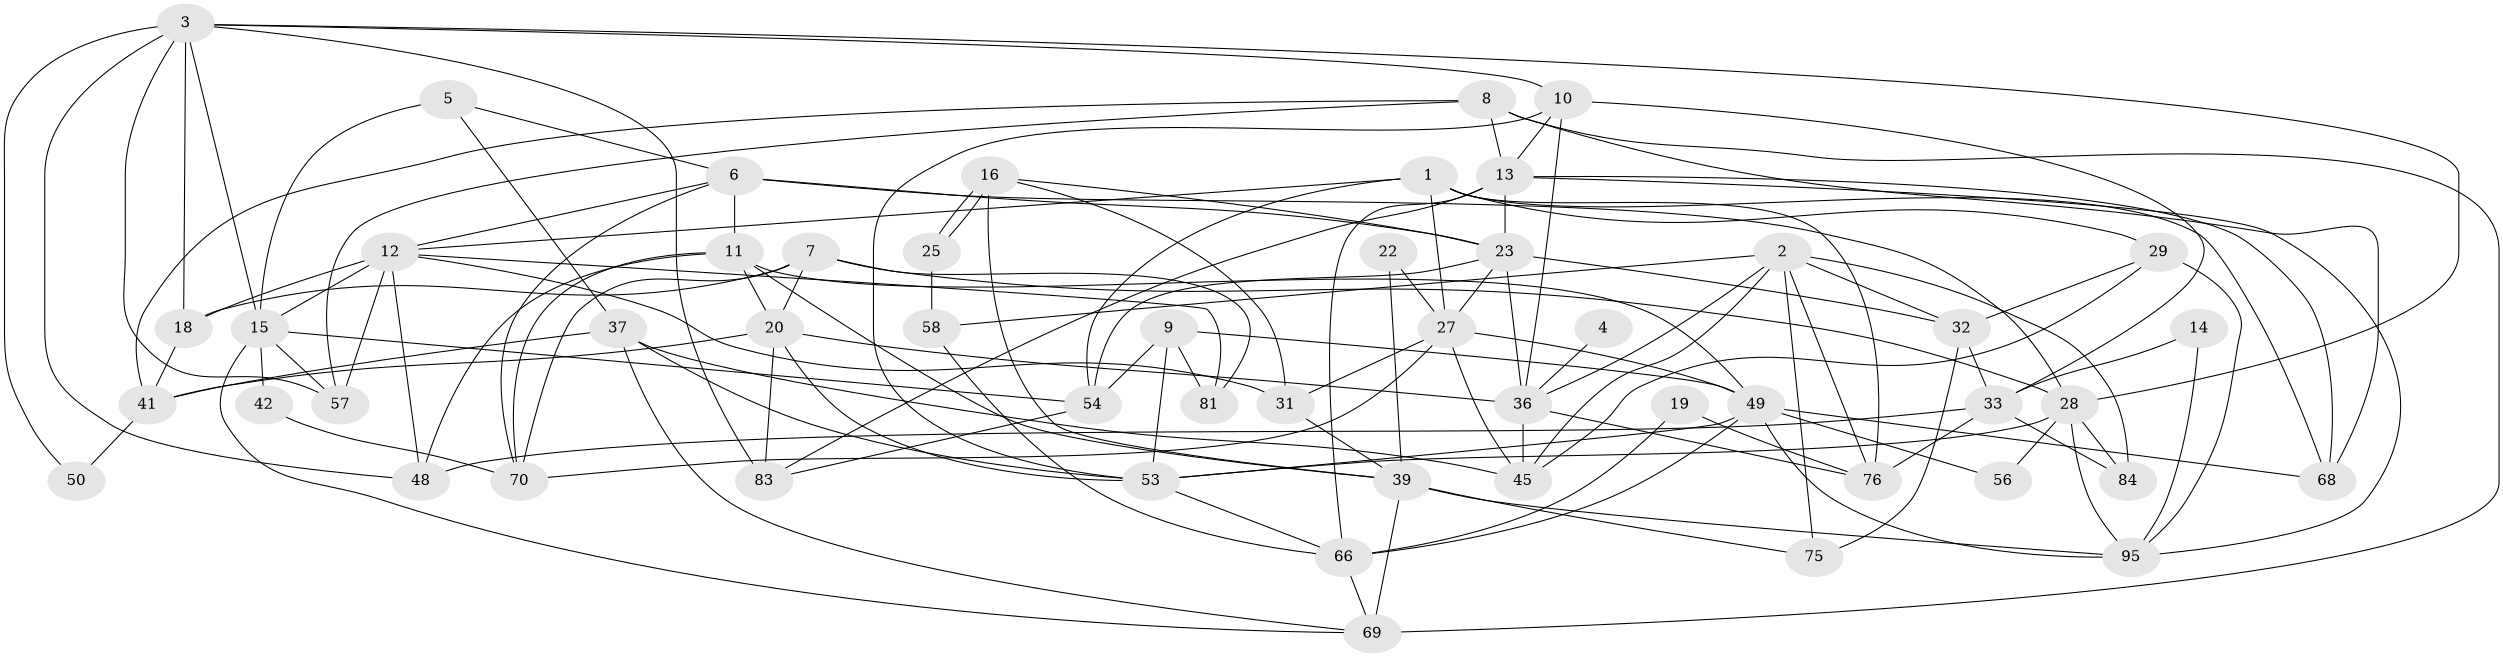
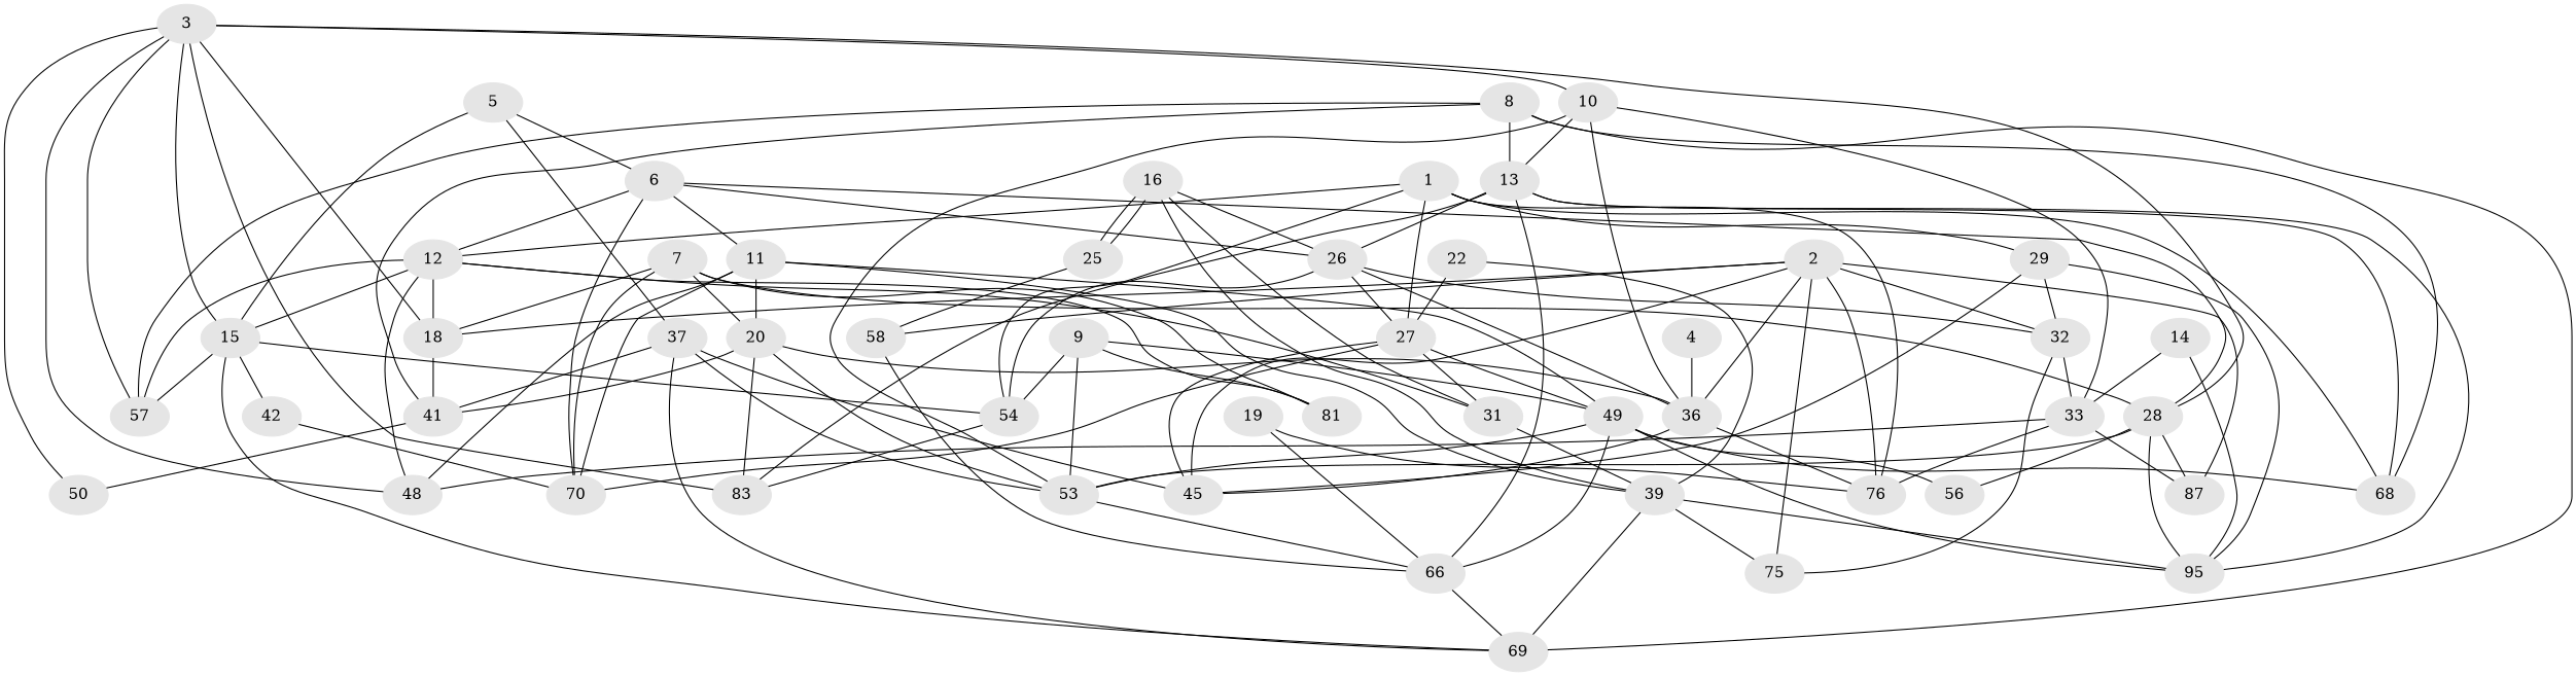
  graph {
    node [color=gray90 style=filled]
    1 [super="+24"]
    12 [super="+73"]
    27 [super="+38"]
    29 [super="+72"]
    54
    n6 [label=68 super="+80"]
    76 [super="+77"]
    18 [super="+64"]
    15 [super="+30"]
    48 [super="+60"]
    57
    81
    31
    45
    70
    49 [super="+79"]
    32
    n18 [label=95 super="+78"]
    83
    2 [super="+61"]
    36 [super="+59"]
    58
    75
-   84
+   84 [label=87]
    41 [super="+68"]
    33 [super="+35"]
    66 [super="+71"]
    3 [super="+46"]
    10 [super="+17"]
    28 [super="+43"]
    50
    13 [super="+21"]
    53 [super="+82"]
-   23 [super="+47"]
+   23 [super="+47" label=26]
    69 [super="+85"]
    42
    56
    4
    6 [super="+34"]
    11 [super="+26"]
    5
    37 [super="+52"]
    20 [super="+67"]
    39 [super="+65"]
    7 [super="+62"]
    8 [super="+74"]
    9
    14
    16 [super="+51"]
    25
    19
    22
    1 -- 12
    1 -- 27
    1 -- 29
    1 -- 54
    1 -- n6
    1 -- 76
    12 -- 18
    12 -- 15
    12 -- 48
    12 -- 57
    12 -- 81
    12 -- 31
    27 -- 31
    27 -- 45
    27 -- 70
    27 -- 49
    29 -- 45
    29 -- 32
    29 -- n18
    54 -- 83
    18 -- 41 [weight=2]
    15 -- 54
    15 -- 57
    15 -- 69
    15 -- 42
    31 -- 39
    49 -- n6
    49 -- n18
    49 -- 66
    49 -- 53
    49 -- 56
    32 -- 75
    32 -- 33
    2 -- 76
+   2 -- 18
    2 -- 45
    2 -- 32
    2 -- 36
    2 -- 58
    2 -- 75
    2 -- 84
    36 -- 76
    36 -- 45
    58 -- 66
    41 -- 50
    33 -- 76
    33 -- 48
    33 -- 84
    66 -- 69
    3 -- 18
    3 -- 15
    3 -- 48
    3 -- 57
    3 -- 83
    3 -- 10
    3 -- 28
    3 -- 50
    10 -- 36
    10 -- 33
    10 -- 13
    10 -- 53
    28 -- n18
    28 -- 84
    28 -- 53
    28 -- 56
    13 -- n6
    13 -- n18
    13 -- 83
    13 -- 66
    13 -- 23
    53 -- 66
    23 -- 27
    23 -- 54
    23 -- 32
    23 -- 36
    42 -- 70
    4 -- 36
    6 -- 12
    6 -- 70
    6 -- 28
    6 -- 23
    6 -- 11
    11 -- 48
    11 -- 70
    11 -- 49
    11 -- 20
    11 -- 39
    5 -- 15
    5 -- 6
    5 -- 37
    37 -- 45
    37 -- 41
    37 -- 53
    37 -- 69
    20 -- 83
    20 -- 36
    20 -- 41
    20 -- 53
    39 -- n18
    39 -- 75
    39 -- 69
    7 -- 18
    7 -- 81
    7 -- 70
    7 -- 28
    7 -- 20 [weight=2]
    8 -- n6
    8 -- 57
    8 -- 41
    8 -- 13
    8 -- 69 [weight=2]
    9 -- 54
    9 -- 81
    9 -- 49
    9 -- 53
    14 -- n18
    14 -- 33
    16 -- 31
    16 -- 23
    16 -- 39
    16 -- 25
    16 -- 25
    25 -- 58
    19 -- 76
    19 -- 66
    22 -- 27
    22 -- 39
  }
